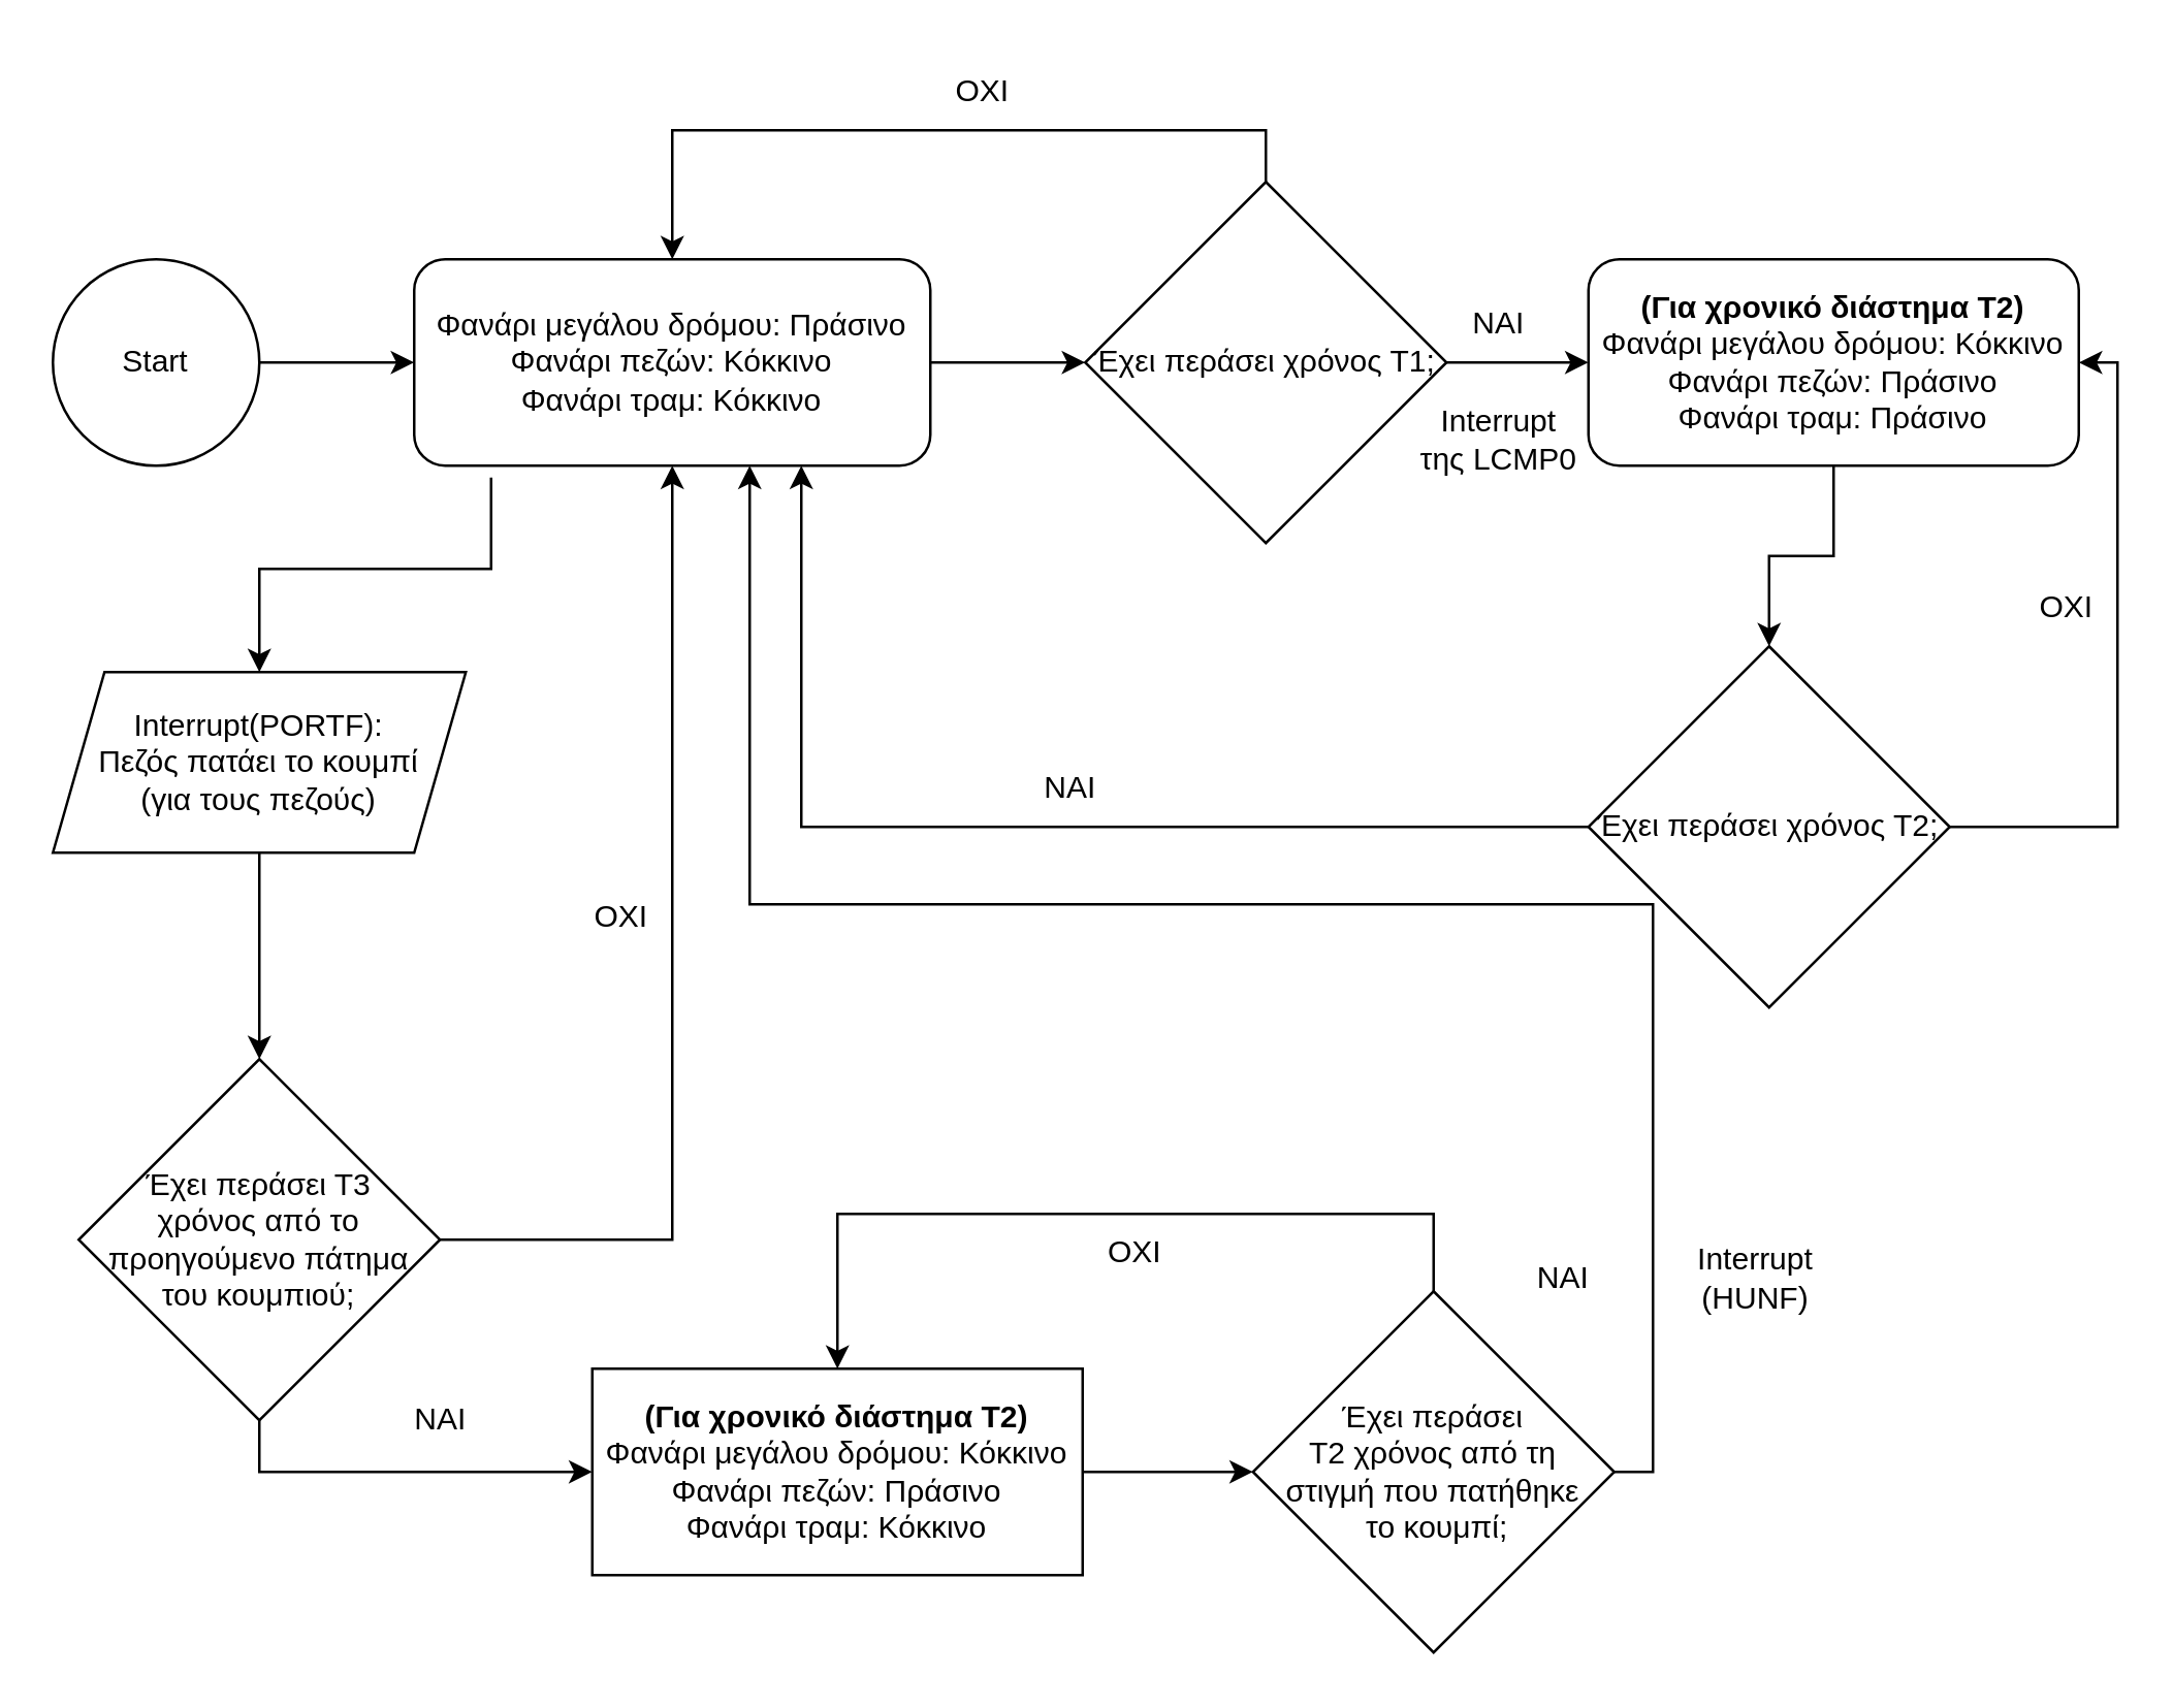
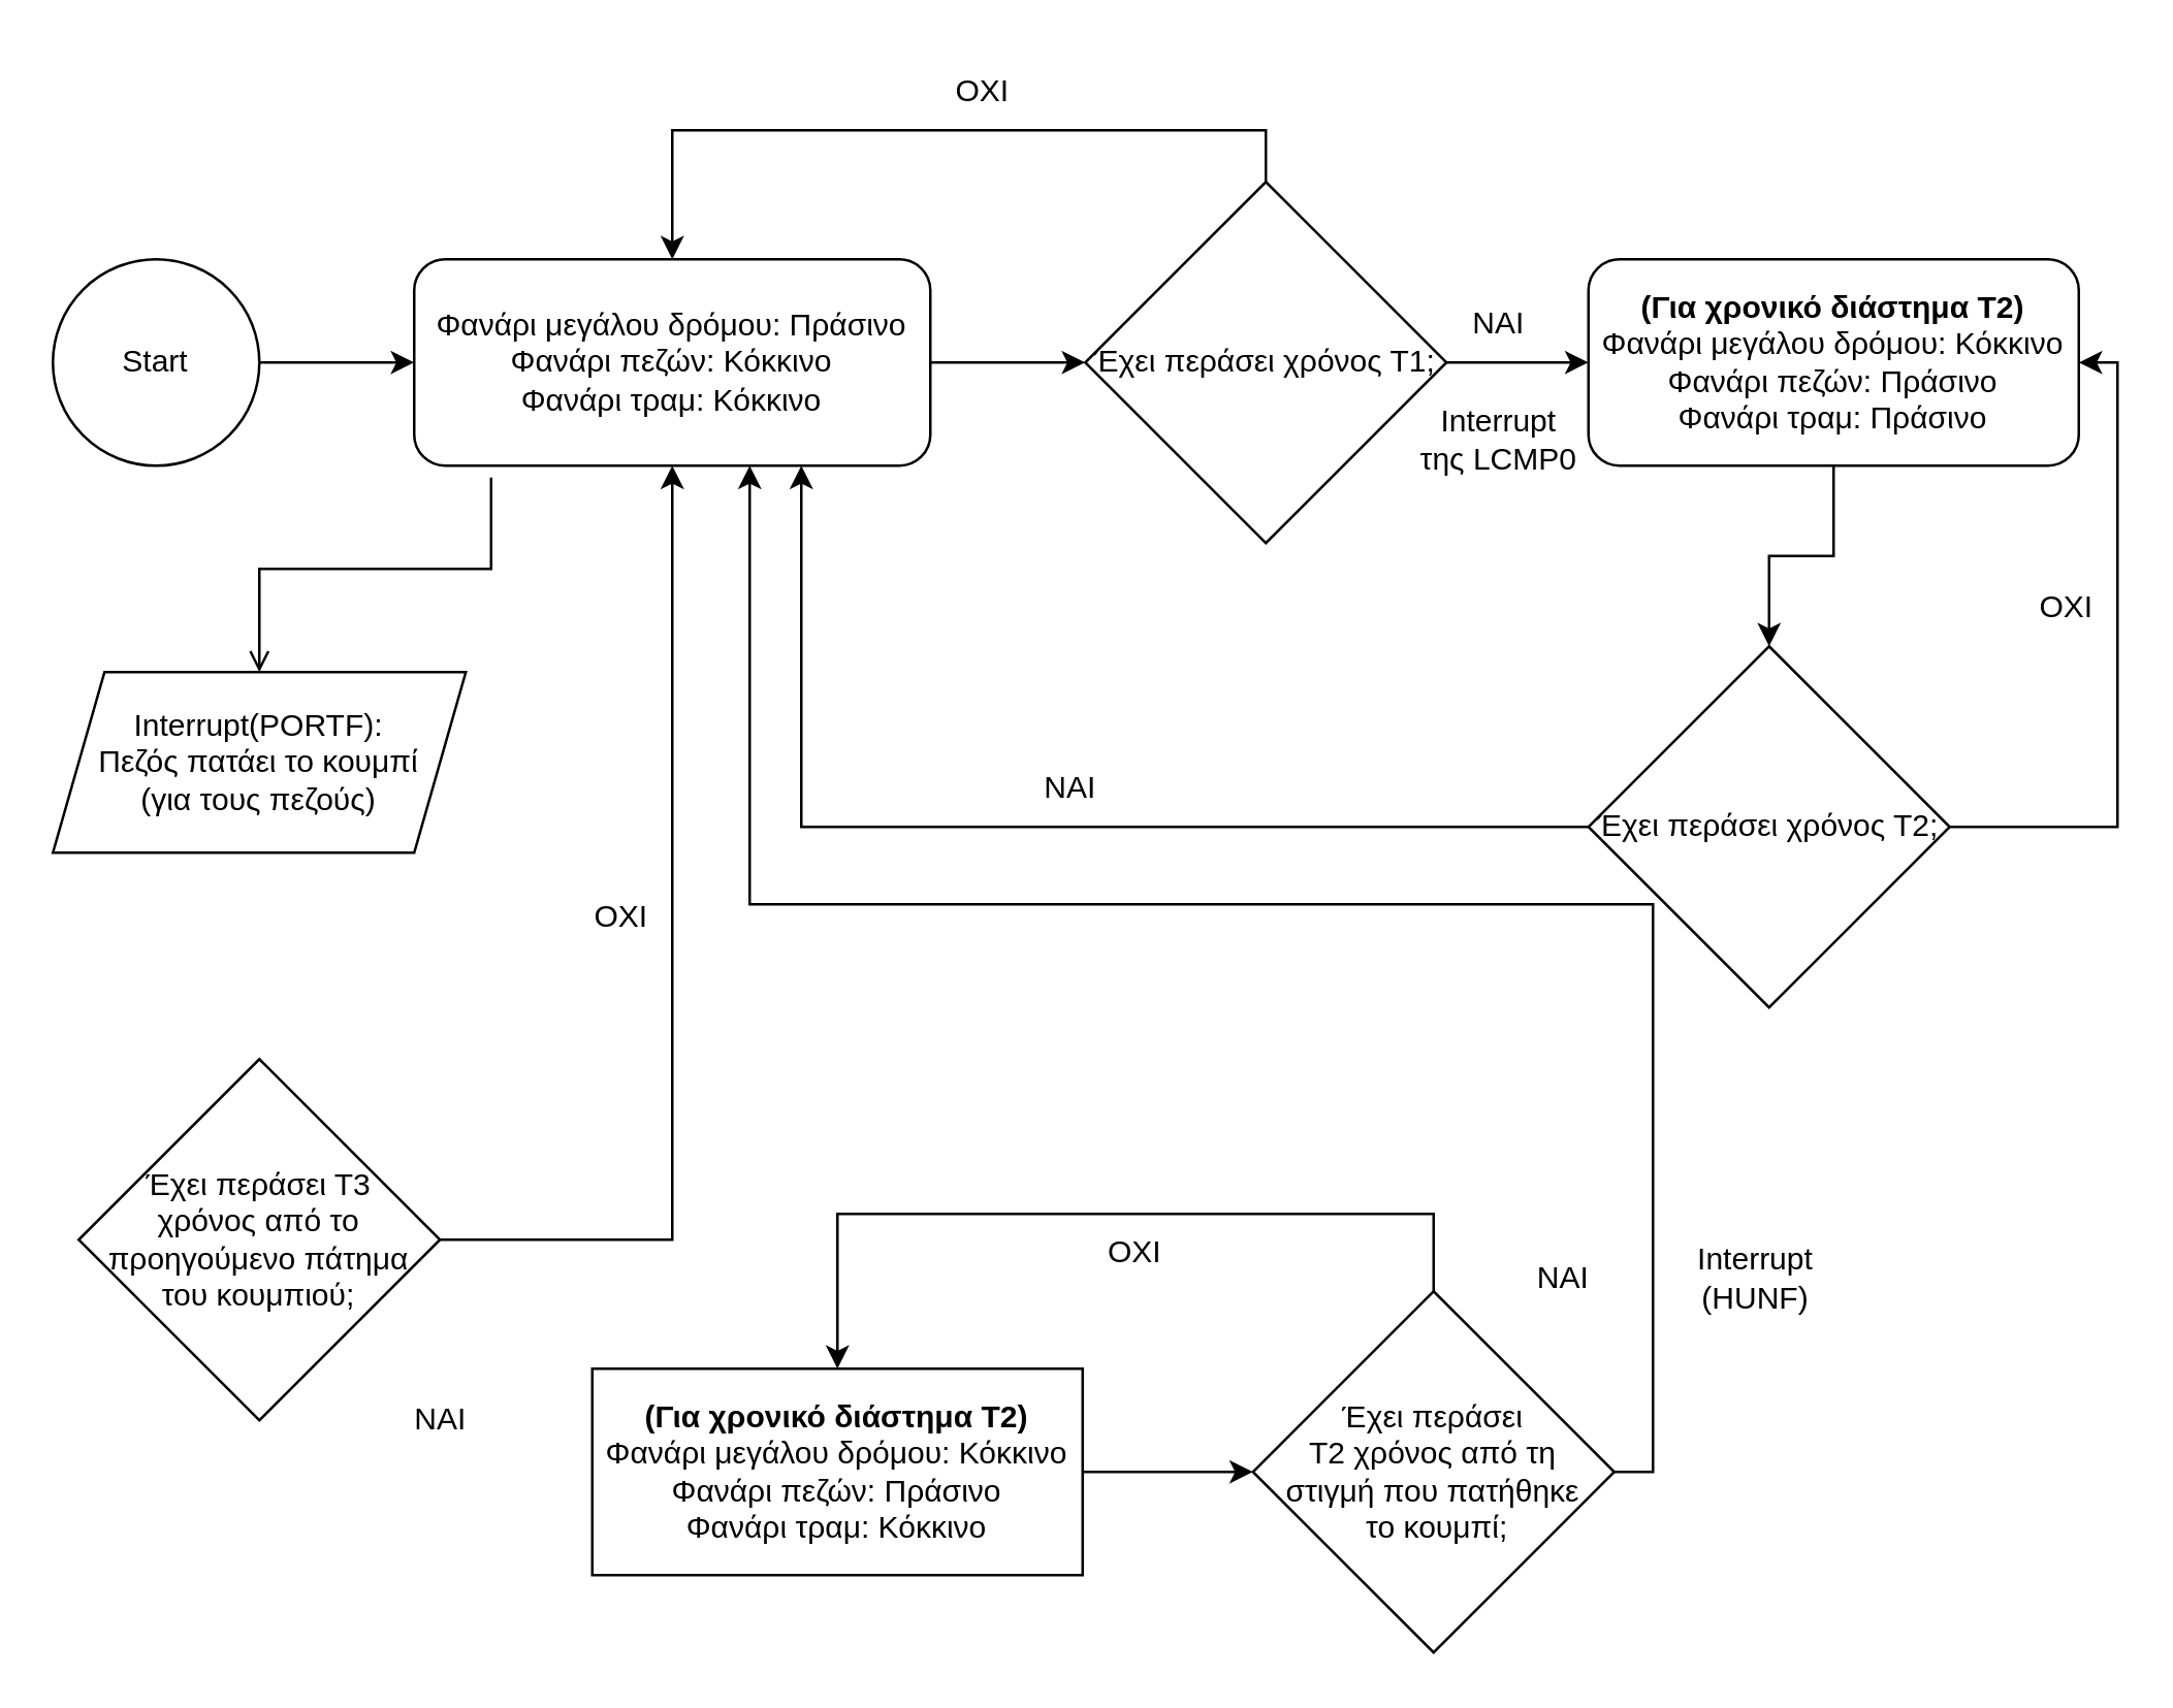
  <mxCell id="0" />
  <mxCell id="1" parent="0" />
  <mxCell id="2" style="edgeStyle=orthogonalEdgeStyle;rounded=0;orthogonalLoop=1;jettySize=auto;html=1;entryX=0;entryY=0.5;entryDx=0;entryDy=0;" edge="1" parent="1" source="4" target="17"><mxGeometry relative="1" as="geometry" /></mxCell>
- <mxCell id="3" style="edgeStyle=orthogonalEdgeStyle;rounded=0;orthogonalLoop=1;jettySize=auto;html=1;exitX=0.149;exitY=1.058;exitDx=0;exitDy=0;exitPerimeter=0;entryX=0.5;entryY=0;entryDx=0;entryDy=0;" edge="1" parent="1" source="4" target="24"><mxGeometry relative="1" as="geometry"><mxPoint x="190" y="190" as="sourcePoint" /><mxPoint x="190" y="310" as="targetPoint" /></mxGeometry></mxCell>
+ <mxCell id="3" style="edgeStyle=orthogonalEdgeStyle;rounded=0;orthogonalLoop=1;jettySize=auto;html=1;exitX=0.149;exitY=1.058;exitDx=0;exitDy=0;exitPerimeter=0;entryX=0.5;entryY=0;entryDx=0;entryDy=0;endArrow=open;" edge="1" parent="1" source="4" target="24"><mxGeometry relative="1" as="geometry"><mxPoint x="190" y="190" as="sourcePoint" /><mxPoint x="190" y="310" as="targetPoint" /></mxGeometry></mxCell>
  <mxCell id="4" value="&lt;div&gt;Φανάρι μεγάλου δρόμου: Πράσινο&lt;/div&gt;&lt;div&gt;Φανάρι πεζών: Κόκκινο&lt;/div&gt;&lt;div&gt;Φανάρι τραμ: Κόκκινο&lt;br&gt;&lt;/div&gt;" style="rounded=1;whiteSpace=wrap;html=1;fontSize=12;glass=0;strokeWidth=1;shadow=0;" vertex="1" parent="1"><mxGeometry x="160" y="100" width="200" height="80" as="geometry" /></mxCell>
  <mxCell id="5" style="edgeStyle=orthogonalEdgeStyle;rounded=0;orthogonalLoop=1;jettySize=auto;html=1;entryX=0;entryY=0.5;entryDx=0;entryDy=0;" edge="1" parent="1" source="6" target="11"><mxGeometry relative="1" as="geometry" /></mxCell>
  <mxCell id="6" value="&lt;div&gt;&lt;b&gt;(Για χρονικό διάστημα Τ2)&lt;/b&gt;&lt;br&gt;&lt;/div&gt;&lt;div&gt;Φανάρι μεγάλου δρόμου: Κόκκινο&lt;/div&gt;&lt;div&gt;Φανάρι πεζών: Πράσινο&lt;br&gt;&lt;/div&gt;&lt;div&gt;Φανάρι τραμ: Κόκκινο&lt;br&gt;&lt;/div&gt;" style="whiteSpace=wrap;html=1;fontSize=12;glass=0;strokeWidth=1;shadow=0;rounded=0;" vertex="1" parent="1"><mxGeometry x="229" y="530" width="190" height="80" as="geometry" /></mxCell>
  <mxCell id="7" style="edgeStyle=orthogonalEdgeStyle;rounded=0;orthogonalLoop=1;jettySize=auto;html=1;entryX=0.5;entryY=0;entryDx=0;entryDy=0;" edge="1" parent="1" source="8" target="32"><mxGeometry relative="1" as="geometry"><mxPoint x="710" y="240" as="targetPoint" /></mxGeometry></mxCell>
  <mxCell id="8" value="&lt;div&gt;&lt;b&gt;(Για χρονικό διάστημα Τ2)&lt;/b&gt;&lt;/div&gt;&lt;div&gt;Φανάρι μεγάλου δρόμου: Κόκκινο&lt;/div&gt;&lt;div&gt;Φανάρι πεζών: Πράσινο&lt;/div&gt;&lt;div&gt;Φανάρι τραμ: Πράσινο&lt;br&gt;&lt;/div&gt;" style="rounded=1;whiteSpace=wrap;html=1;fontSize=12;glass=0;strokeWidth=1;shadow=0;" vertex="1" parent="1"><mxGeometry x="615" y="100" width="190" height="80" as="geometry" /></mxCell>
  <mxCell id="9" style="edgeStyle=orthogonalEdgeStyle;rounded=0;orthogonalLoop=1;jettySize=auto;html=1;entryX=0.5;entryY=0;entryDx=0;entryDy=0;" edge="1" parent="1" source="11" target="6"><mxGeometry relative="1" as="geometry"><Array as="points"><mxPoint x="555" y="470" /><mxPoint x="324" y="470" /></Array></mxGeometry></mxCell>
  <mxCell id="10" style="edgeStyle=orthogonalEdgeStyle;rounded=0;orthogonalLoop=1;jettySize=auto;html=1;exitX=1;exitY=0.5;exitDx=0;exitDy=0;" edge="1" parent="1" source="11"><mxGeometry relative="1" as="geometry"><Array as="points"><mxPoint x="640" y="570" /><mxPoint x="640" y="350" /><mxPoint x="290" y="350" /><mxPoint x="290" y="180" /></Array><mxPoint x="290" y="180" as="targetPoint" /></mxGeometry></mxCell>
  <mxCell id="11" value="&lt;div&gt;Έχει περάσει &lt;br&gt;&lt;/div&gt;&lt;div&gt;T2 χρόνος από τη &lt;br&gt;&lt;/div&gt;&lt;div&gt;στιγμή που πατήθηκε&lt;br&gt;&lt;/div&gt;&lt;div&gt;&amp;nbsp;το κουμπί;&lt;/div&gt;" style="rhombus;whiteSpace=wrap;html=1;" vertex="1" parent="1"><mxGeometry x="485" y="500" width="140" height="140" as="geometry" /></mxCell>
  <mxCell id="12" value="ΟΧΙ" style="text;html=1;align=center;verticalAlign=middle;resizable=0;points=[];autosize=1;strokeColor=none;fillColor=none;" vertex="1" parent="1"><mxGeometry x="780" y="220" width="40" height="30" as="geometry" /></mxCell>
  <mxCell id="13" style="edgeStyle=orthogonalEdgeStyle;rounded=0;orthogonalLoop=1;jettySize=auto;html=1;entryX=0.75;entryY=1;entryDx=0;entryDy=0;exitX=0;exitY=0.5;exitDx=0;exitDy=0;" edge="1" parent="1" source="32" target="4"><mxGeometry relative="1" as="geometry"><mxPoint x="335" y="210" as="targetPoint" /><mxPoint x="625" y="325" as="sourcePoint" /></mxGeometry></mxCell>
  <mxCell id="14" style="edgeStyle=orthogonalEdgeStyle;rounded=0;orthogonalLoop=1;jettySize=auto;html=1;exitX=1;exitY=0.5;exitDx=0;exitDy=0;entryX=1;entryY=0.5;entryDx=0;entryDy=0;" edge="1" parent="1" source="32" target="8"><mxGeometry relative="1" as="geometry"><Array as="points"><mxPoint x="820" y="320" /><mxPoint x="820" y="140" /></Array><mxPoint x="795" y="325" as="sourcePoint" /></mxGeometry></mxCell>
  <mxCell id="15" style="edgeStyle=orthogonalEdgeStyle;rounded=0;orthogonalLoop=1;jettySize=auto;html=1;entryX=0;entryY=0.5;entryDx=0;entryDy=0;" edge="1" parent="1" source="17" target="8"><mxGeometry relative="1" as="geometry" /></mxCell>
  <mxCell id="16" style="edgeStyle=orthogonalEdgeStyle;rounded=0;orthogonalLoop=1;jettySize=auto;html=1;entryX=0.5;entryY=0;entryDx=0;entryDy=0;" edge="1" parent="1" source="17" target="4"><mxGeometry relative="1" as="geometry"><Array as="points"><mxPoint x="490" y="50" /><mxPoint x="260" y="50" /></Array></mxGeometry></mxCell>
  <mxCell id="17" value="&lt;div&gt;Έχει περάσει χρόνος Τ1;&lt;/div&gt;" style="rhombus;whiteSpace=wrap;html=1;" vertex="1" parent="1"><mxGeometry x="420" y="70" width="140" height="140" as="geometry" /></mxCell>
  <mxCell id="18" value="ΝΑΙ" style="text;html=1;align=center;verticalAlign=middle;resizable=0;points=[];autosize=1;strokeColor=none;fillColor=none;" vertex="1" parent="1"><mxGeometry x="394" y="290" width="40" height="30" as="geometry" /></mxCell>
  <mxCell id="19" style="edgeStyle=orthogonalEdgeStyle;rounded=0;orthogonalLoop=1;jettySize=auto;html=1;exitX=1;exitY=0.5;exitDx=0;exitDy=0;entryX=0;entryY=0.5;entryDx=0;entryDy=0;" edge="1" parent="1" source="20" target="4"><mxGeometry relative="1" as="geometry" /></mxCell>
  <mxCell id="20" value="Start" style="ellipse;whiteSpace=wrap;html=1;aspect=fixed;" vertex="1" parent="1"><mxGeometry x="20" y="100" width="80" height="80" as="geometry" /></mxCell>
  <mxCell id="21" value="ΝΑΙ" style="text;html=1;align=center;verticalAlign=middle;resizable=0;points=[];autosize=1;strokeColor=none;fillColor=none;" vertex="1" parent="1"><mxGeometry x="560" y="110" width="40" height="30" as="geometry" /></mxCell>
  <mxCell id="22" value="ΟΧΙ" style="text;html=1;align=center;verticalAlign=middle;resizable=0;points=[];autosize=1;strokeColor=none;fillColor=none;" vertex="1" parent="1"><mxGeometry x="360" y="20" width="40" height="30" as="geometry" /></mxCell>
- <mxCell id="23" style="edgeStyle=orthogonalEdgeStyle;rounded=0;orthogonalLoop=1;jettySize=auto;html=1;entryX=0.5;entryY=0;entryDx=0;entryDy=0;" edge="1" parent="1" source="24" target="29"><mxGeometry relative="1" as="geometry" /></mxCell>
  <mxCell id="24" value="&lt;div&gt;Interrupt(PORTF):&lt;br&gt;&lt;/div&gt;&lt;div&gt;Πεζός πατάει το κουμπί &lt;br&gt;&lt;/div&gt;&lt;div&gt;(για τους πεζούς)&lt;br&gt;&lt;/div&gt;" style="shape=parallelogram;perimeter=parallelogramPerimeter;whiteSpace=wrap;html=1;fixedSize=1;" vertex="1" parent="1"><mxGeometry x="20" y="260" width="160" height="70" as="geometry" /></mxCell>
  <mxCell id="25" value="ΟΧΙ" style="text;html=1;align=center;verticalAlign=middle;resizable=0;points=[];autosize=1;strokeColor=none;fillColor=none;" vertex="1" parent="1"><mxGeometry x="419" y="470" width="40" height="30" as="geometry" /></mxCell>
  <mxCell id="26" value="ΝΑΙ" style="text;html=1;align=center;verticalAlign=middle;resizable=0;points=[];autosize=1;strokeColor=none;fillColor=none;" vertex="1" parent="1"><mxGeometry x="585" y="480" width="40" height="30" as="geometry" /></mxCell>
- <mxCell id="27" style="edgeStyle=orthogonalEdgeStyle;rounded=0;orthogonalLoop=1;jettySize=auto;html=1;entryX=0;entryY=0.5;entryDx=0;entryDy=0;exitX=0.5;exitY=1;exitDx=0;exitDy=0;" edge="1" parent="1" source="29" target="6"><mxGeometry relative="1" as="geometry" /></mxCell>
  <mxCell id="28" style="edgeStyle=orthogonalEdgeStyle;rounded=0;orthogonalLoop=1;jettySize=auto;html=1;entryX=0.5;entryY=1;entryDx=0;entryDy=0;exitX=1;exitY=0.5;exitDx=0;exitDy=0;" edge="1" parent="1" source="29" target="4"><mxGeometry relative="1" as="geometry" /></mxCell>
  <mxCell id="29" value="&lt;div&gt;Έχει περάσει Τ3 &lt;br&gt;&lt;/div&gt;&lt;div&gt;χρόνος από το προηγούμενο πάτημα &lt;br&gt;&lt;/div&gt;&lt;div&gt;του κουμπιού;&lt;/div&gt;" style="rhombus;whiteSpace=wrap;html=1;" vertex="1" parent="1"><mxGeometry x="30" y="410" width="140" height="140" as="geometry" /></mxCell>
  <mxCell id="30" value="ΝΑΙ" style="text;html=1;align=center;verticalAlign=middle;resizable=0;points=[];autosize=1;strokeColor=none;fillColor=none;" vertex="1" parent="1"><mxGeometry x="150" y="535" width="40" height="30" as="geometry" /></mxCell>
  <mxCell id="31" value="ΟΧΙ" style="text;html=1;align=center;verticalAlign=middle;resizable=0;points=[];autosize=1;strokeColor=none;fillColor=none;" vertex="1" parent="1"><mxGeometry x="220" y="340" width="40" height="30" as="geometry" /></mxCell>
  <mxCell id="32" value="&lt;div&gt;Έχει περάσει χρόνος Τ2;&lt;/div&gt;" style="rhombus;whiteSpace=wrap;html=1;" vertex="1" parent="1"><mxGeometry x="615" y="250" width="140" height="140" as="geometry" /></mxCell>
  <mxCell id="33" value="&lt;div&gt;Interrupt &lt;br&gt;&lt;/div&gt;&lt;div&gt;της LCMP0 &lt;/div&gt;" style="text;html=1;align=center;verticalAlign=middle;resizable=0;points=[];autosize=1;strokeColor=none;fillColor=none;" vertex="1" parent="1"><mxGeometry x="540" y="150" width="80" height="40" as="geometry" /></mxCell>
  <mxCell id="34" value="&lt;div style=&quot;border-color: var(--border-color);&quot;&gt;Interrupt&lt;br style=&quot;border-color: var(--border-color);&quot;&gt;&lt;/div&gt;&lt;div style=&quot;border-color: var(--border-color);&quot;&gt;(HUNF)&lt;/div&gt;" style="text;html=1;strokeColor=none;fillColor=none;align=center;verticalAlign=middle;whiteSpace=wrap;rounded=0;" vertex="1" parent="1"><mxGeometry x="650" y="480" width="60" height="30" as="geometry" /></mxCell>
